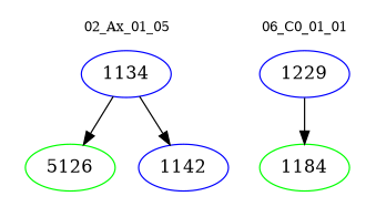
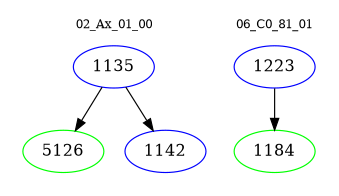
  digraph {
    node [color=blue]
    edge [color=black]
-   n1 [label=1134]
+   n1 [label=1135]
    n2 [color=green label=5126]
    n3 [label=1142]
-   n4 [label=1229]
+   n4 [label=1223]
    n5 [color=green label=1184]
    subgraph cluster_1 {
      color=white
      fontsize=10
-     label="02_Ax_01_05"
+     label="02_Ax_01_00"
      n1
      n2
      n3
    }
    subgraph cluster_2 {
      color=white
      fontsize=10
-     label="06_C0_01_01"
+     label="06_C0_81_01"
      n4
      n5
    }
    n1 -> n2
    n1 -> n3
    n4 -> n5
  }
